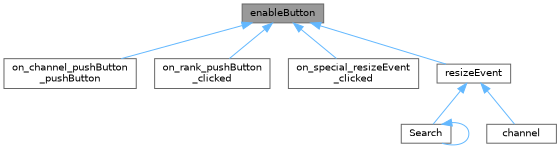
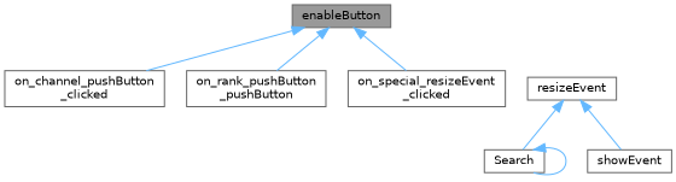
  digraph {
    rankdir=TB
    node [color=grey40 fillcolor=white fontname=Helvetica fontsize=10 shape=box style=filled]
    edge [color=steelblue1 dir=back fontname=Helvetica fontsize=10 labelfontname=Helvetica labelfontsize=10 style=solid]
    n1 [color=gray40 fillcolor=grey60 fontcolor=black height=0.2 label=enableButton width=0.4]
-   n2 [height=0.2 label="on_channel_pushButton\l_pushButton" width=0.4]
-   n3 [height=0.2 label="on_rank_pushButton\l_clicked" width=0.4]
+   n2 [height=0.2 label="on_channel_pushButton\l_clicked" width=0.4]
+   n3 [height=0.2 label="on_rank_pushButton\l_pushButton" width=0.4]
    n4 [height=0.2 label="on_special_resizeEvent\l_clicked" width=0.4]
    n5 [height=0.2 label=resizeEvent width=0.4]
    n6 [height=0.2 label=Search width=0.4]
-   n7 [height=0.2 label=channel width=0.4]
+   n7 [height=0.2 label=showEvent width=0.4]
    n1 -> n2
    n1 -> n3
    n1 -> n4
-   n1 -> n5
    n5 -> n6
    n5 -> n7
    n6 -> n6
  }
